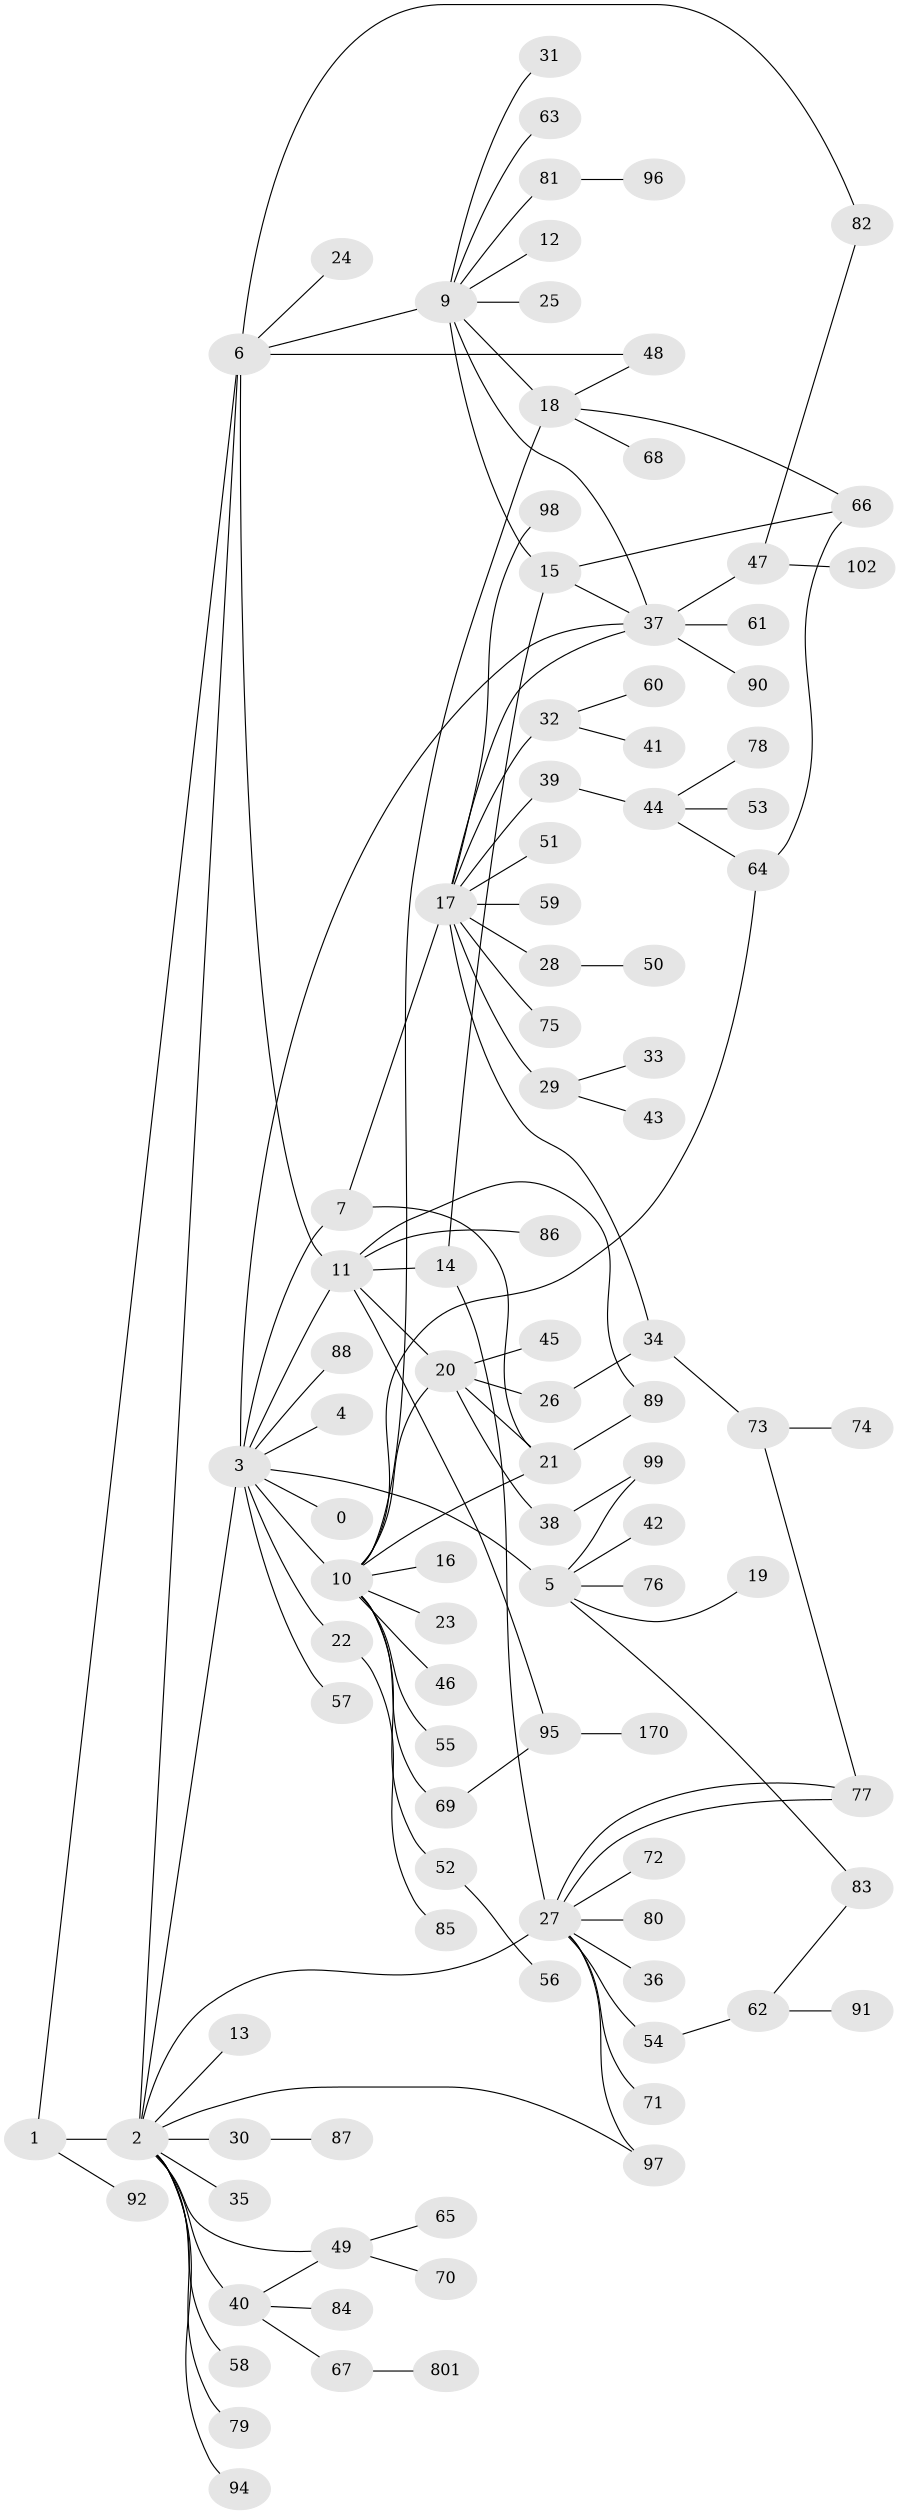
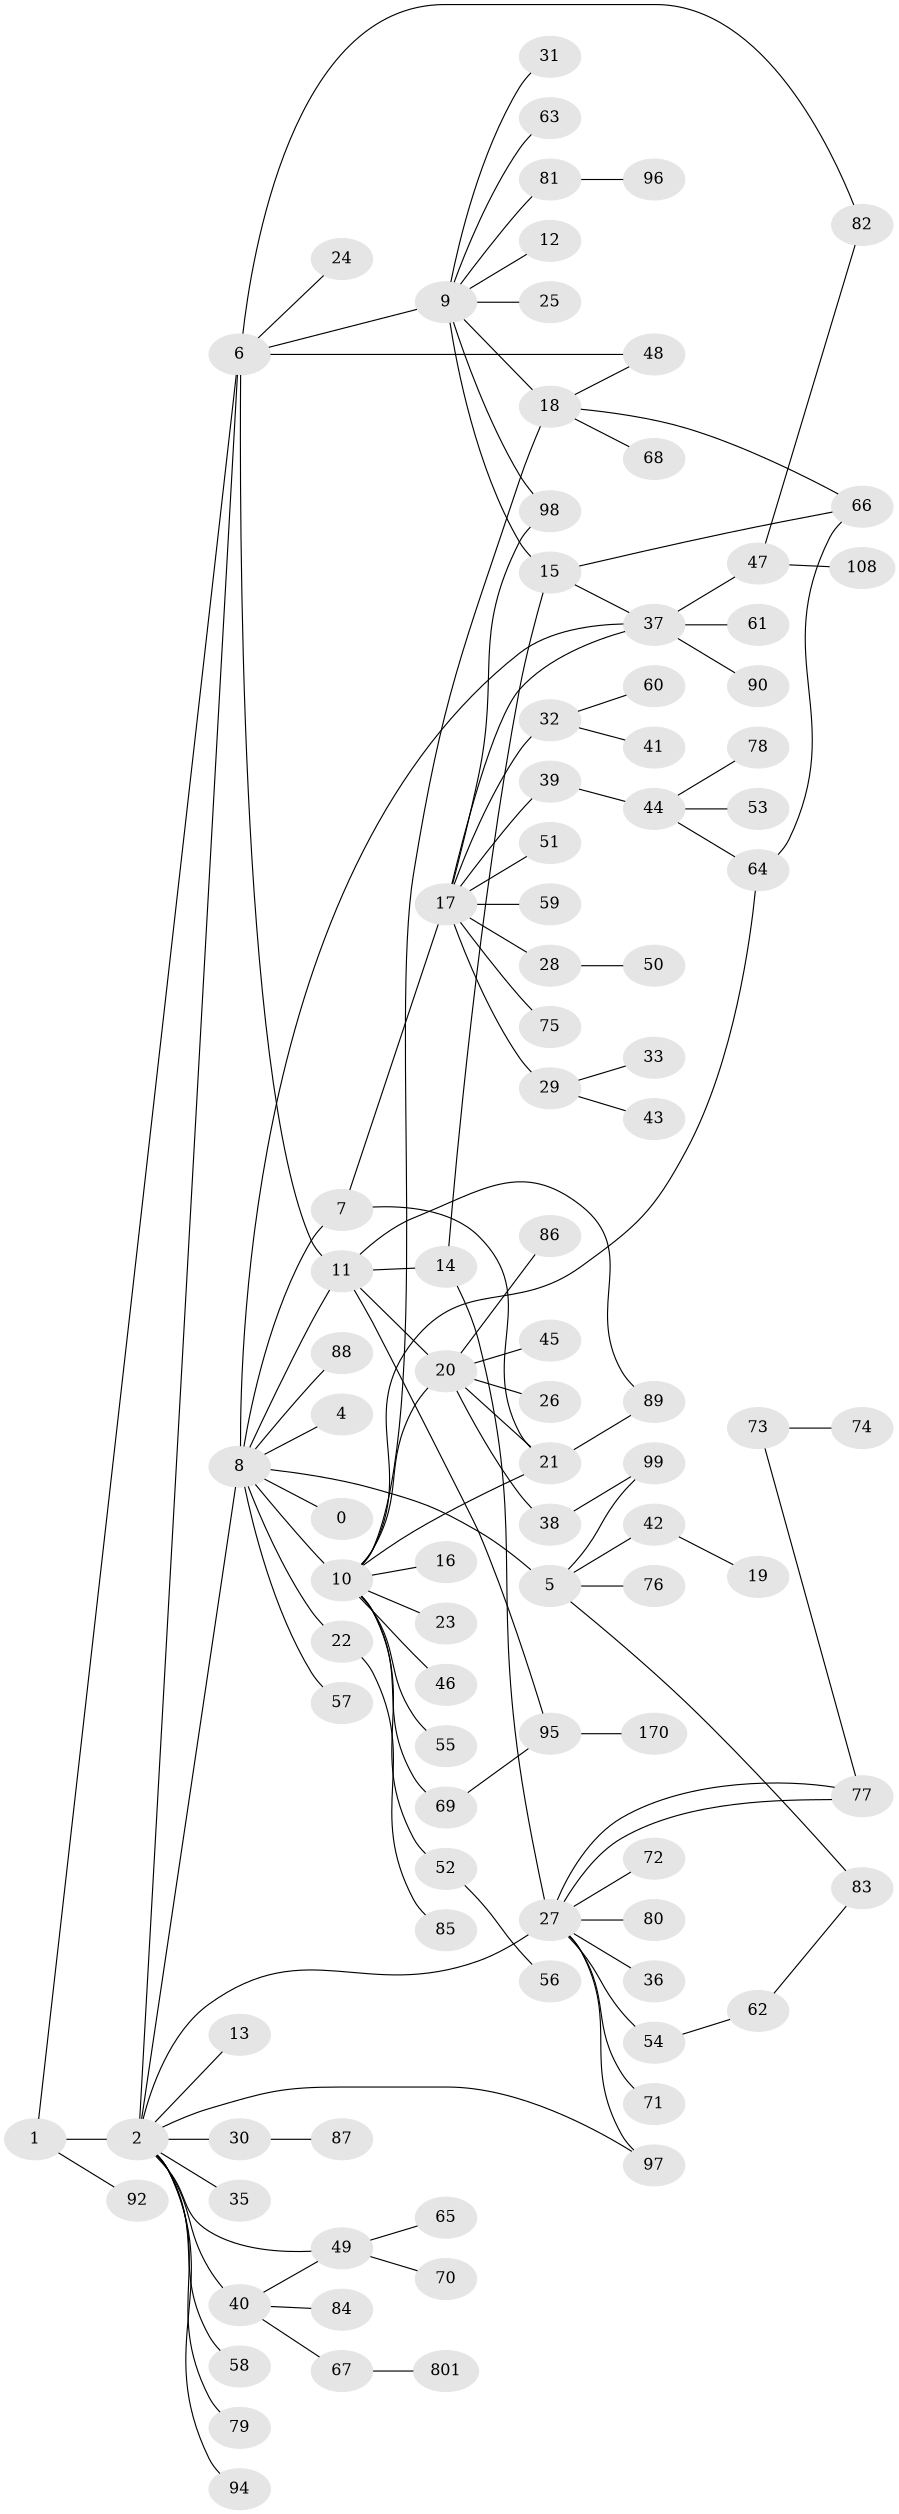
  graph {
    rankdir=LR
    node [color=gray90 style=filled]
    1
    2
    6
    92
-   3
+   3 [label=8]
    13
    27
    30
    35
    40
    49
    58
    79
    94
    97
    11
    9
    24
    48
    82
    4
    5
    7
    n24 [label=0]
    10
    22
    37
    57
    88
    36
    54
    71
    72
    77
    80
    87
    67
    84
    65
    70
    19
    42
    76
    83
    99
    17
    21
    20
    18
    16
    23
    46
    52
    55
    64
    69
    14
    86
    89
    95
    85
    47
    61
    90
    12
    15
    25
    31
    63
    81
    98
    28
    29
    32
-   34
    39
    51
    59
    75
    26
    38
    45
    66
    68
    96
    56
    n87 [label=170]
    50
    33
    43
    41
    60
    73
    44
    62
    74
-   102
+   102 [label=108]
    78
    53
    n100 [label=801]
-   91
    1 -- 2
    1 -- 6
    1 -- 92
    2 -- 6
    2 -- 3
    2 -- 13
    2 -- 27
    2 -- 30
    2 -- 35
    2 -- 40
    2 -- 49
    2 -- 58
    2 -- 79
    2 -- 94
    2 -- 97
    6 -- 11
    6 -- 9
    6 -- 24
    6 -- 48
    6 -- 82
    3 -- 11
    3 -- 4
    3 -- 5
    3 -- 7
    3 -- n24
    3 -- 10
    3 -- 22
    3 -- 37
    3 -- 57
    3 -- 88
    27 -- 97
    27 -- 36
    27 -- 54
    27 -- 71
    27 -- 72
    27 -- 77
    27 -- 77
    27 -- 80
    30 -- 87
    40 -- 49
    40 -- 67
    40 -- 84
    49 -- 65
    49 -- 70
    11 -- 20
    11 -- 14
-   11 -- 86
+   20 -- 86
    11 -- 89
    11 -- 95
    9 -- 18
    9 -- 12
    9 -- 15
    9 -- 25
    9 -- 31
    9 -- 63
    9 -- 81
-   9 -- 37
-   5 -- 19
+   9 -- 98
+   42 -- 19
    5 -- 42
    5 -- 76
    5 -- 83
    5 -- 99
    7 -- 17
    7 -- 21
    10 -- 21
    10 -- 20
    10 -- 18
    10 -- 16
    10 -- 23
    10 -- 46
    10 -- 52
    10 -- 55
    10 -- 64
    10 -- 69
    22 -- 85
    37 -- 47
    37 -- 61
    37 -- 90
    54 -- 62
    67 -- n100
    17 -- 37
    17 -- 98
    17 -- 28
    17 -- 29
    17 -- 32
-   17 -- 34
    17 -- 39
    17 -- 51
    17 -- 59
    17 -- 75
    21 -- 89
    20 -- 21
    20 -- 26
    20 -- 38
    20 -- 45
    18 -- 48
    18 -- 66
    18 -- 68
    52 -- 56
    64 -- 66
    69 -- 95
    14 -- 27
    14 -- 15
    95 -- n87
    47 -- 82
    47 -- 102
    15 -- 37
    15 -- 66
    81 -- 96
    28 -- 50
    29 -- 33
    29 -- 43
    32 -- 41
    32 -- 60
-   34 -- 73
    39 -- 44
-   26 -- 34
    38 -- 99
    73 -- 77
    73 -- 74
    44 -- 64
    44 -- 78
    44 -- 53
    62 -- 83
-   62 -- 91
  }
